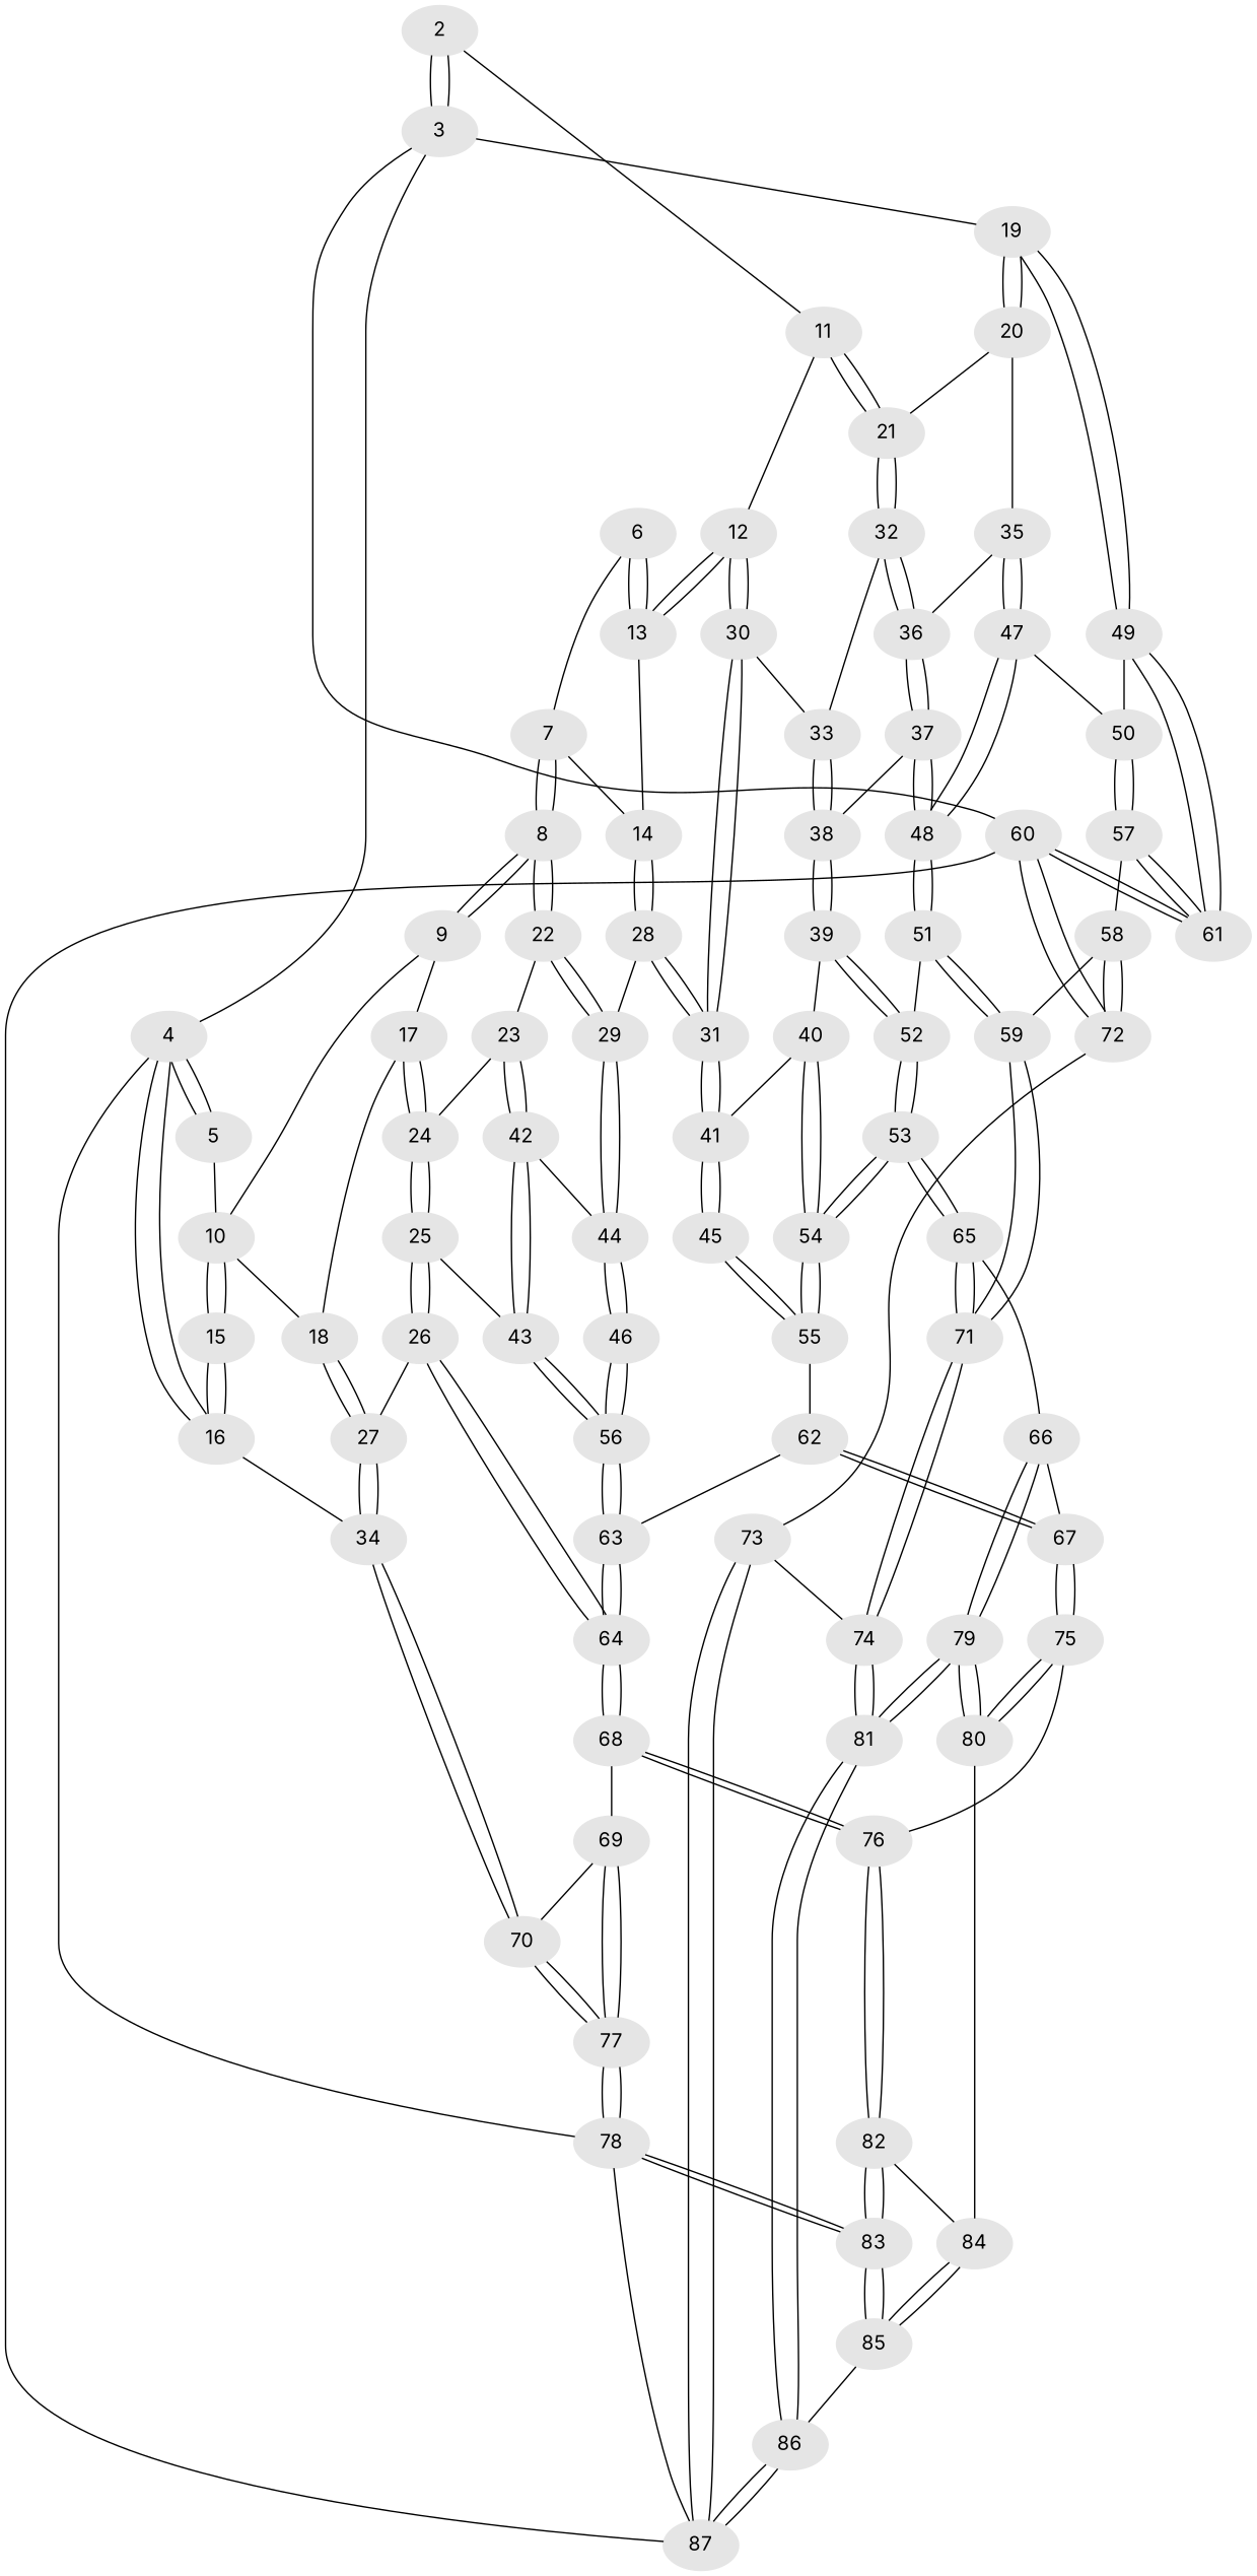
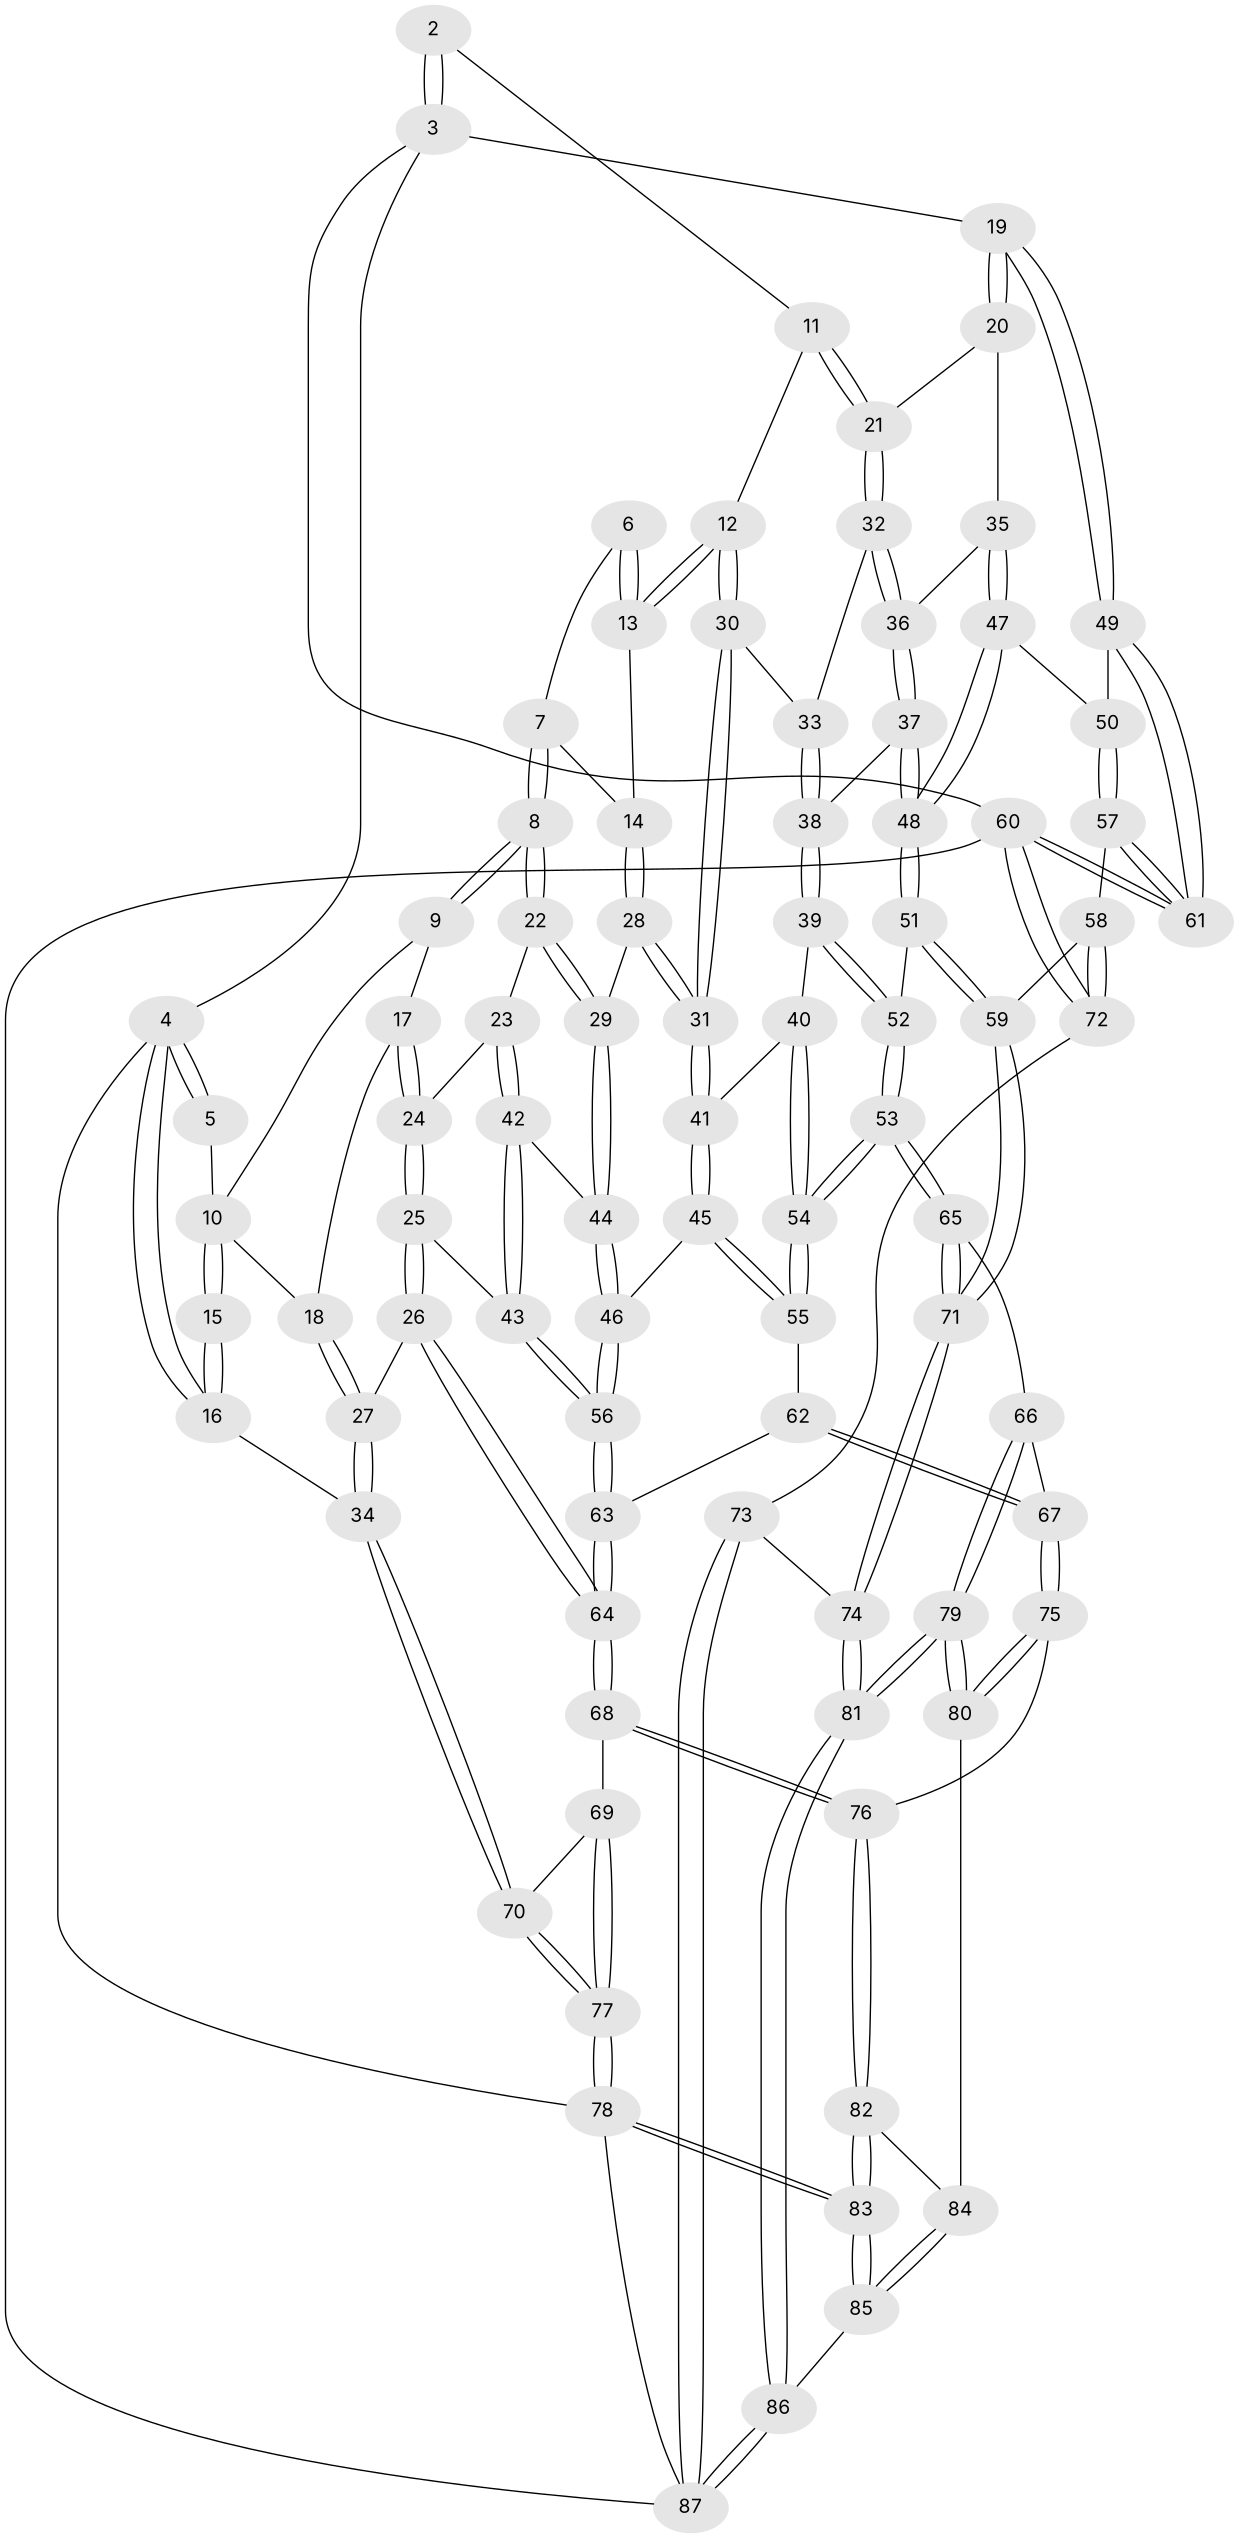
  graph {
    fontname=Inter
    node [color=gray90 fontname=Inter style=filled]
    edge [fontname=Inter]
    2
    3
    11
    6
    7
    13
    4
    19
    60
    12
    21
    5
    16
    78
    20
    49
    61
    72
    87
    10
    34
    83
    15
    18
    8
    14
    9
    22
    28
    17
    23
    29
    24
    30
    32
    31
    33
    27
    70
    25
    35
    50
    36
    47
    42
    44
    43
    26
    64
    56
    68
    41
    46
    38
    45
    37
    39
    77
    48
    51
    40
    52
    54
    53
    55
    63
    62
    57
    59
    58
    71
    65
    66
    67
    73
    74
    75
    69
    76
    79
    81
    80
    82
    86
    84
    85
    2 -- 3
    2 -- 3
    2 -- 11
    3 -- 4
    3 -- 19
    3 -- 60
    11 -- 12
    11 -- 21
    11 -- 21
    6 -- 7
    6 -- 13
    6 -- 13
    7 -- 8
    7 -- 8
    7 -- 14
    13 -- 14
    4 -- 5
    4 -- 5
    4 -- 16
    4 -- 16
    4 -- 78
    19 -- 20
    19 -- 20
    19 -- 49
    19 -- 49
    60 -- 61
    60 -- 61
    60 -- 72
    60 -- 72
    60 -- 87
    12 -- 13
    12 -- 13
    12 -- 30
    12 -- 30
    21 -- 32
    21 -- 32
    5 -- 10
    16 -- 34
    78 -- 87
    78 -- 83
    78 -- 83
    20 -- 21
    20 -- 35
    49 -- 61
    49 -- 61
    49 -- 50
    72 -- 73
    10 -- 15
    10 -- 15
    10 -- 18
    34 -- 70
    34 -- 70
    83 -- 85
    83 -- 85
    15 -- 16
    15 -- 16
    18 -- 27
    18 -- 27
    8 -- 9
    8 -- 9
    8 -- 22
    8 -- 22
    14 -- 28
    14 -- 28
    9 -- 10
    9 -- 17
    22 -- 23
    22 -- 29
    22 -- 29
    28 -- 29
    28 -- 31
    28 -- 31
    17 -- 18
    17 -- 24
    17 -- 24
    23 -- 24
    23 -- 42
    23 -- 42
    29 -- 44
    29 -- 44
    24 -- 25
    24 -- 25
    30 -- 31
    30 -- 31
    30 -- 33
    32 -- 33
    32 -- 36
    32 -- 36
    31 -- 41
    31 -- 41
    33 -- 38
    33 -- 38
    27 -- 34
    27 -- 34
    70 -- 77
    70 -- 77
    25 -- 43
    25 -- 26
    25 -- 26
    35 -- 36
    35 -- 47
    35 -- 47
    50 -- 57
    50 -- 57
    36 -- 37
    36 -- 37
    47 -- 50
    47 -- 48
    47 -- 48
    42 -- 44
    42 -- 43
    42 -- 43
    44 -- 46
    44 -- 46
    43 -- 56
    43 -- 56
    26 -- 27
    26 -- 64
    26 -- 64
    64 -- 68
    64 -- 68
    56 -- 63
    56 -- 63
    68 -- 69
    68 -- 76
    68 -- 76
    41 -- 45
    41 -- 45
    46 -- 56
    46 -- 56
    38 -- 39
    38 -- 39
+   45 -- 46
    45 -- 55
    45 -- 55
    37 -- 38
    37 -- 48
    37 -- 48
    39 -- 40
    39 -- 52
    39 -- 52
    77 -- 78
    77 -- 78
    48 -- 51
    48 -- 51
    51 -- 52
    51 -- 59
    51 -- 59
    40 -- 41
    40 -- 54
    40 -- 54
    52 -- 53
    52 -- 53
    54 -- 55
    54 -- 55
    53 -- 54
    53 -- 54
    53 -- 65
    53 -- 65
    55 -- 62
    63 -- 64
    63 -- 64
    62 -- 63
    62 -- 67
    62 -- 67
    57 -- 61
    57 -- 61
    57 -- 58
    59 -- 71
    59 -- 71
    58 -- 72
    58 -- 72
    58 -- 59
    71 -- 74
    71 -- 74
    65 -- 71
    65 -- 71
    65 -- 66
    66 -- 67
    66 -- 79
    66 -- 79
    67 -- 75
    67 -- 75
    73 -- 87
    73 -- 87
    73 -- 74
    74 -- 81
    74 -- 81
    75 -- 76
    75 -- 80
    75 -- 80
    69 -- 70
    69 -- 77
    69 -- 77
    76 -- 82
    76 -- 82
    79 -- 81
    79 -- 81
    79 -- 80
    79 -- 80
    81 -- 86
    81 -- 86
    80 -- 84
    82 -- 83
    82 -- 83
    82 -- 84
    86 -- 87
    86 -- 87
    84 -- 85
    84 -- 85
    85 -- 86
  }
